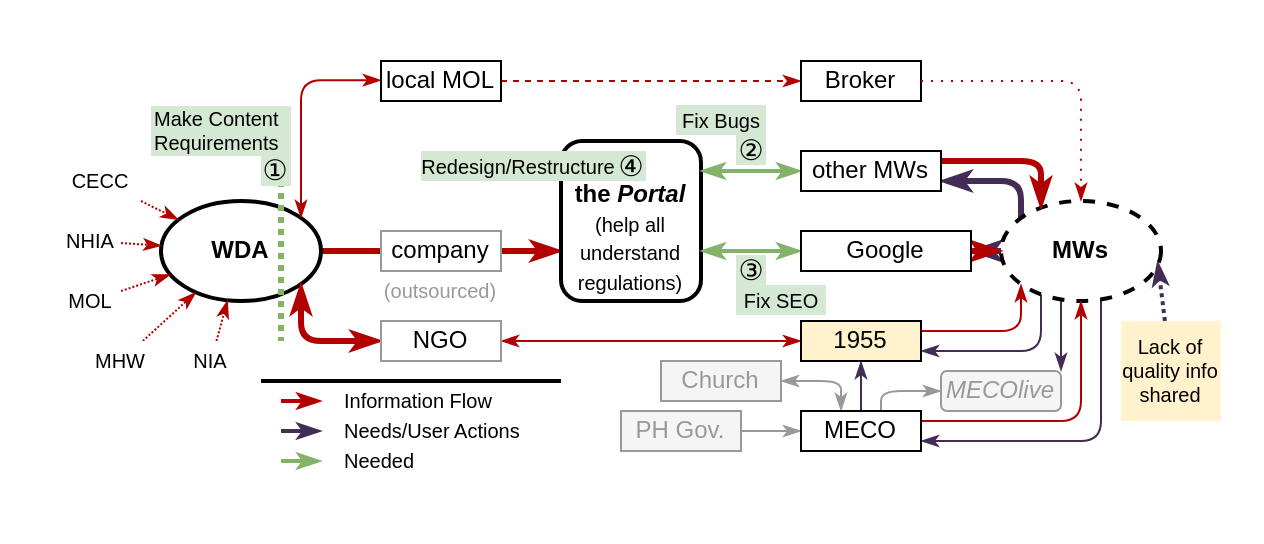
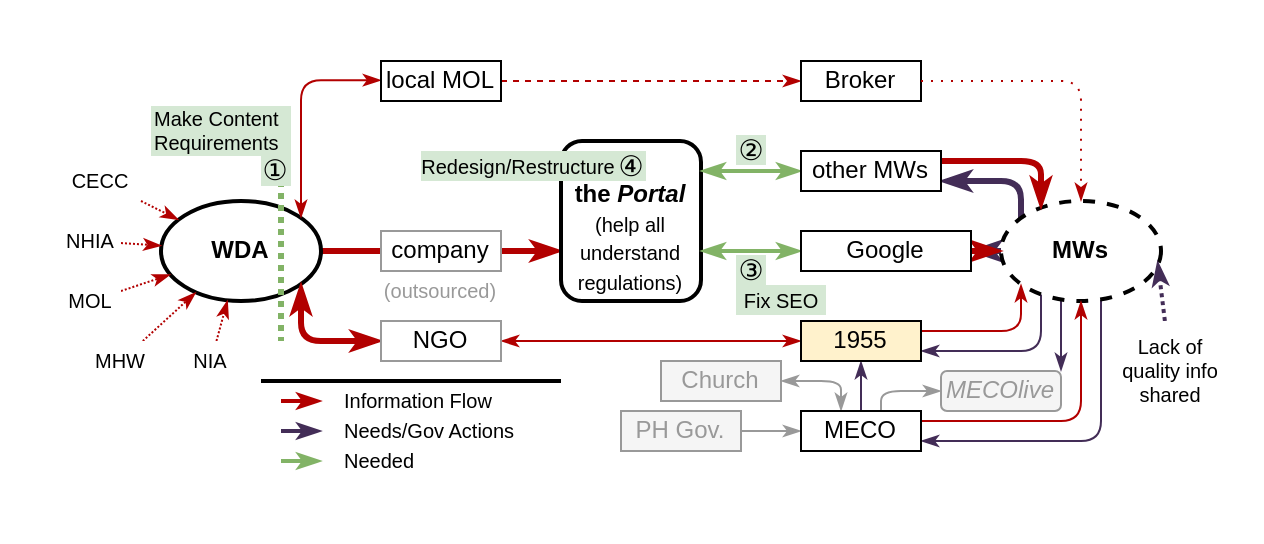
  <mxCell id="0" />
  <mxCell id="1" parent="0" />
  <mxCell id="2" value="" style="rounded=0;whiteSpace=wrap;html=1;strokeColor=none;" parent="1" vertex="1"><mxGeometry x="20" y="20" width="590" height="230" as="geometry" /></mxCell>
  <mxCell id="3" style="edgeStyle=orthogonalEdgeStyle;rounded=0;orthogonalLoop=1;jettySize=auto;html=1;endArrow=classicThin;endFill=1;fillColor=#e51400;strokeColor=#B20000;strokeWidth=3;" parent="1" source="4" target="16" edge="1"><mxGeometry relative="1" as="geometry"><Array as="points"><mxPoint x="260" y="125.41" /><mxPoint x="260" y="125.41" /></Array></mxGeometry></mxCell>
  <mxCell id="4" value="WDA" style="ellipse;whiteSpace=wrap;html=1;fontStyle=1;strokeWidth=2;" parent="1" vertex="1"><mxGeometry x="80" y="100" width="80" height="50" as="geometry" /></mxCell>
  <mxCell id="5" style="edgeStyle=orthogonalEdgeStyle;rounded=1;orthogonalLoop=1;jettySize=auto;html=1;startArrow=none;startFill=0;endArrow=classicThin;endFill=1;fontSize=10;strokeWidth=1;fillColor=#76608a;strokeColor=#432D57;" parent="1" source="10" target="25" edge="1"><mxGeometry relative="1" as="geometry"><Array as="points"><mxPoint x="550" y="220" /></Array></mxGeometry></mxCell>
  <mxCell id="6" style="edgeStyle=orthogonalEdgeStyle;rounded=1;orthogonalLoop=1;jettySize=auto;html=1;startArrow=none;startFill=0;endArrow=classicThin;endFill=1;fontSize=10;strokeWidth=1;fillColor=#76608a;strokeColor=#432D57;" parent="1" source="10" edge="1"><mxGeometry relative="1" as="geometry"><mxPoint x="520" y="136.651" as="sourcePoint" /><mxPoint x="460" y="175" as="targetPoint" /><Array as="points"><mxPoint x="520" y="175" /></Array></mxGeometry></mxCell>
  <mxCell id="7" style="edgeStyle=orthogonalEdgeStyle;rounded=1;orthogonalLoop=1;jettySize=auto;html=1;startArrow=none;startFill=0;endArrow=classicThin;endFill=1;fontSize=10;strokeWidth=3;fillColor=#76608a;strokeColor=#432D57;" parent="1" source="10" target="28" edge="1"><mxGeometry relative="1" as="geometry"><Array as="points"><mxPoint x="480" y="130" /><mxPoint x="480" y="130" /></Array></mxGeometry></mxCell>
  <mxCell id="8" style="edgeStyle=orthogonalEdgeStyle;rounded=1;orthogonalLoop=1;jettySize=auto;html=1;startArrow=none;startFill=0;endArrow=classicThin;endFill=1;fontSize=10;strokeWidth=3;fillColor=#76608a;strokeColor=#432D57;" parent="1" source="10" target="31" edge="1"><mxGeometry relative="1" as="geometry"><Array as="points"><mxPoint x="510" y="90" /></Array></mxGeometry></mxCell>
  <mxCell id="9" style="edgeStyle=orthogonalEdgeStyle;rounded=1;orthogonalLoop=1;jettySize=auto;html=1;startArrow=none;startFill=0;endArrow=classicThin;endFill=1;strokeColor=#432D57;strokeWidth=1;fontSize=10;fontColor=#999999;fillColor=#76608a;" parent="1" source="10" target="33" edge="1"><mxGeometry relative="1" as="geometry"><Array as="points"><mxPoint x="530" y="180" /><mxPoint x="530" y="180" /></Array></mxGeometry></mxCell>
  <mxCell id="10" value="MWs" style="ellipse;whiteSpace=wrap;html=1;fontStyle=1;strokeWidth=2;dashed=1;" parent="1" vertex="1"><mxGeometry x="500" y="100" width="80" height="50" as="geometry" /></mxCell>
  <mxCell id="11" value="company" style="rounded=0;whiteSpace=wrap;html=1;strokeColor=#999999;" parent="1" vertex="1"><mxGeometry x="190" y="115" width="60" height="20" as="geometry" /></mxCell>
  <mxCell id="12" style="edgeStyle=orthogonalEdgeStyle;rounded=1;orthogonalLoop=1;jettySize=auto;html=1;endArrow=classicThin;endFill=1;startArrow=classicThin;startFill=1;fillColor=#e51400;strokeColor=#B20000;strokeWidth=3;" parent="1" source="14" target="4" edge="1"><mxGeometry relative="1" as="geometry"><Array as="points"><mxPoint x="150" y="170" /></Array></mxGeometry></mxCell>
  <mxCell id="13" style="edgeStyle=orthogonalEdgeStyle;rounded=1;orthogonalLoop=1;jettySize=auto;html=1;startArrow=classicThin;startFill=1;endArrow=classicThin;endFill=1;fontSize=10;fillColor=#e51400;strokeColor=#B20000;strokeWidth=1;" parent="1" source="14" target="20" edge="1"><mxGeometry relative="1" as="geometry" /></mxCell>
  <mxCell id="14" value="NGO" style="rounded=0;whiteSpace=wrap;html=1;strokeColor=#999999;" parent="1" vertex="1"><mxGeometry x="190" y="160" width="60" height="20" as="geometry" /></mxCell>
  <mxCell id="15" value="(outsourced)" style="text;html=1;align=center;verticalAlign=middle;whiteSpace=wrap;rounded=0;fontSize=10;fontColor=#999999;" parent="1" vertex="1"><mxGeometry x="190" y="140" width="60" height="10" as="geometry" /></mxCell>
  <mxCell id="16" value="&lt;b&gt;the &lt;i&gt;Portal&lt;/i&gt;&lt;/b&gt;&lt;br&gt;&lt;font style=&quot;font-size: 10px&quot;&gt;(help all understand regulations)&lt;/font&gt;" style="rounded=1;whiteSpace=wrap;html=1;verticalAlign=bottom;strokeWidth=2;" parent="1" vertex="1"><mxGeometry x="280" y="70" width="70" height="80" as="geometry" /></mxCell>
  <mxCell id="17" value="PH Gov." style="rounded=0;whiteSpace=wrap;html=1;fillColor=#f5f5f5;strokeColor=#999999;fontColor=#999999;" parent="1" vertex="1"><mxGeometry x="310" y="205" width="60" height="20" as="geometry" /></mxCell>
  <mxCell id="18" style="edgeStyle=orthogonalEdgeStyle;rounded=1;orthogonalLoop=1;jettySize=auto;html=1;startArrow=none;startFill=0;endArrow=classicThin;endFill=1;fontSize=10;fillColor=#76608a;strokeColor=#432D57;strokeWidth=1;" parent="1" source="25" target="20" edge="1"><mxGeometry relative="1" as="geometry"><mxPoint x="410" y="190" as="sourcePoint" /><Array as="points"><mxPoint x="430" y="190" /><mxPoint x="430" y="190" /></Array></mxGeometry></mxCell>
  <mxCell id="19" style="edgeStyle=orthogonalEdgeStyle;rounded=1;orthogonalLoop=1;jettySize=auto;html=1;startArrow=none;startFill=0;endArrow=classicThin;endFill=1;fontSize=10;fillColor=#e51400;strokeColor=#B20000;" parent="1" target="10" edge="1"><mxGeometry relative="1" as="geometry"><mxPoint x="460" y="165" as="sourcePoint" /><mxPoint x="510" y="131.536" as="targetPoint" /><Array as="points"><mxPoint x="510" y="165" /></Array></mxGeometry></mxCell>
  <mxCell id="20" value="1955" style="rounded=0;whiteSpace=wrap;html=1;fillColor=#fff2cc;" parent="1" vertex="1"><mxGeometry x="400" y="160" width="60" height="20" as="geometry" /></mxCell>
  <mxCell id="21" style="edgeStyle=orthogonalEdgeStyle;rounded=1;orthogonalLoop=1;jettySize=auto;html=1;startArrow=none;startFill=0;endArrow=classicThin;endFill=1;fontSize=10;fillColor=#e51400;strokeColor=#999999;" parent="1" source="17" target="25" edge="1"><mxGeometry relative="1" as="geometry"><Array as="points" /></mxGeometry></mxCell>
  <mxCell id="22" style="edgeStyle=orthogonalEdgeStyle;rounded=1;orthogonalLoop=1;jettySize=auto;html=1;startArrow=classicThin;startFill=1;endArrow=classicThin;endFill=1;fontSize=10;fillColor=#f5f5f5;strokeColor=#999999;" parent="1" source="25" target="32" edge="1"><mxGeometry relative="1" as="geometry"><Array as="points"><mxPoint x="420" y="190" /></Array></mxGeometry></mxCell>
  <mxCell id="23" style="edgeStyle=orthogonalEdgeStyle;rounded=1;orthogonalLoop=1;jettySize=auto;html=1;startArrow=none;startFill=0;endArrow=classicThin;endFill=1;fontSize=10;fillColor=#e51400;strokeColor=#999999;" parent="1" source="25" target="33" edge="1"><mxGeometry relative="1" as="geometry"><Array as="points"><mxPoint x="440" y="195" /></Array></mxGeometry></mxCell>
  <mxCell id="24" style="edgeStyle=orthogonalEdgeStyle;rounded=1;orthogonalLoop=1;jettySize=auto;html=1;startArrow=none;startFill=0;endArrow=classicThin;endFill=1;fontSize=10;fillColor=#e51400;strokeColor=#B20000;" parent="1" source="25" target="10" edge="1"><mxGeometry relative="1" as="geometry"><Array as="points"><mxPoint x="540" y="210" /></Array></mxGeometry></mxCell>
  <mxCell id="25" value="MECO" style="rounded=0;whiteSpace=wrap;html=1;" parent="1" vertex="1"><mxGeometry x="400" y="205" width="60" height="20" as="geometry" /></mxCell>
  <mxCell id="26" style="edgeStyle=orthogonalEdgeStyle;orthogonalLoop=1;jettySize=auto;html=1;startArrow=classicThin;startFill=1;endArrow=classicThin;endFill=1;fontSize=10;fillColor=#d5e8d4;strokeColor=#82b366;strokeWidth=2;" parent="1" source="28" target="16" edge="1"><mxGeometry relative="1" as="geometry"><mxPoint x="360" y="130" as="targetPoint" /><Array as="points"><mxPoint x="380" y="125" /><mxPoint x="380" y="125" /></Array></mxGeometry></mxCell>
  <mxCell id="27" style="edgeStyle=orthogonalEdgeStyle;rounded=1;orthogonalLoop=1;jettySize=auto;html=1;startArrow=none;startFill=0;endArrow=classicThin;endFill=1;fontSize=10;fillColor=#e51400;strokeColor=#B20000;strokeWidth=3;" parent="1" source="28" target="10" edge="1"><mxGeometry relative="1" as="geometry"><Array as="points"><mxPoint x="480" y="120" /><mxPoint x="480" y="120" /></Array></mxGeometry></mxCell>
  <mxCell id="28" value="Google" style="rounded=0;whiteSpace=wrap;html=1;" parent="1" vertex="1"><mxGeometry x="400" y="115" width="85" height="20" as="geometry" /></mxCell>
  <mxCell id="29" style="edgeStyle=orthogonalEdgeStyle;orthogonalLoop=1;jettySize=auto;html=1;startArrow=classicThin;startFill=1;endArrow=classicThin;endFill=1;fontSize=10;rounded=1;fillColor=#d5e8d4;strokeColor=#82b366;strokeWidth=2;" parent="1" source="31" target="16" edge="1"><mxGeometry relative="1" as="geometry"><mxPoint x="400" y="90" as="sourcePoint" /><mxPoint x="360" y="90" as="targetPoint" /><Array as="points"><mxPoint x="360" y="85" /><mxPoint x="360" y="85" /></Array></mxGeometry></mxCell>
  <mxCell id="30" style="edgeStyle=orthogonalEdgeStyle;rounded=1;orthogonalLoop=1;jettySize=auto;html=1;startArrow=none;startFill=0;endArrow=classicThin;endFill=1;fontSize=10;fillColor=#e51400;strokeColor=#B20000;strokeWidth=3;" parent="1" source="31" target="10" edge="1"><mxGeometry relative="1" as="geometry"><Array as="points"><mxPoint x="520" y="80" /></Array></mxGeometry></mxCell>
  <mxCell id="31" value="other MWs" style="rounded=0;whiteSpace=wrap;html=1;" parent="1" vertex="1"><mxGeometry x="400" y="75" width="70" height="20" as="geometry" /></mxCell>
  <mxCell id="32" value="Church" style="rounded=0;whiteSpace=wrap;html=1;fillColor=#f5f5f5;fontColor=#999999;strokeColor=#999999;" parent="1" vertex="1"><mxGeometry x="330" y="180" width="60" height="20" as="geometry" /></mxCell>
  <mxCell id="33" value="&lt;i&gt;MECOlive&lt;/i&gt;" style="rounded=1;whiteSpace=wrap;html=1;fillColor=#f5f5f5;fontColor=#999999;strokeColor=#999999;" parent="1" vertex="1"><mxGeometry x="470" y="185" width="60" height="20" as="geometry" /></mxCell>
- <mxCell id="34" value="Fix Bugs" style="text;html=1;fillColor=#d5e8d4;align=center;verticalAlign=middle;whiteSpace=wrap;rounded=0;fontSize=10;" parent="1" vertex="1"><mxGeometry x="337.5" y="52" width="45" height="15" as="geometry" /></mxCell>
  <mxCell id="35" value="Fix SEO" style="text;html=1;fillColor=#d5e8d4;align=center;verticalAlign=middle;whiteSpace=wrap;rounded=0;fontSize=10;" parent="1" vertex="1"><mxGeometry x="367.5" y="142" width="45" height="15" as="geometry" /></mxCell>
  <mxCell id="36" value="Redesign/Restructure" style="text;html=1;fillColor=#d5e8d4;align=center;verticalAlign=middle;whiteSpace=wrap;rounded=0;fontSize=10;" parent="1" vertex="1"><mxGeometry x="210" y="75" width="97.5" height="15" as="geometry" /></mxCell>
  <mxCell id="37" style="edgeStyle=orthogonalEdgeStyle;rounded=1;orthogonalLoop=1;jettySize=auto;html=1;dashed=1;dashPattern=1 1;startArrow=none;startFill=0;endArrow=none;endFill=0;strokeColor=#82b366;strokeWidth=3;fontSize=10;fontColor=#999999;fillColor=#d5e8d4;" parent="1" edge="1"><mxGeometry relative="1" as="geometry"><mxPoint x="140" y="170" as="targetPoint" /><Array as="points"><mxPoint x="140" y="132.41" /><mxPoint x="140" y="132.41" /></Array><mxPoint x="140" y="90" as="sourcePoint" /></mxGeometry></mxCell>
  <mxCell id="38" value="Information Flow" style="text;html=1;strokeColor=none;fillColor=none;align=left;verticalAlign=middle;whiteSpace=wrap;rounded=0;fontSize=10;" parent="1" vertex="1"><mxGeometry x="170" y="195" width="100" height="10" as="geometry" /></mxCell>
- <mxCell id="39" value="Needs/User Actions" style="text;html=1;strokeColor=none;fillColor=none;align=left;verticalAlign=middle;whiteSpace=wrap;rounded=0;fontSize=10;" parent="1" vertex="1"><mxGeometry x="170" y="210" width="100" height="10" as="geometry" /></mxCell>
+ <mxCell id="39" value="Needs/Gov Actions" style="text;html=1;strokeColor=none;fillColor=none;align=left;verticalAlign=middle;whiteSpace=wrap;rounded=0;fontSize=10;" parent="1" vertex="1"><mxGeometry x="170" y="210" width="100" height="10" as="geometry" /></mxCell>
  <mxCell id="40" value="" style="endArrow=classicThin;html=1;strokeColor=#B20000;strokeWidth=2;fontSize=10;fontColor=#999999;endFill=1;fillColor=#e51400;" parent="1" edge="1"><mxGeometry width="50" height="50" relative="1" as="geometry"><mxPoint x="140" y="200" as="sourcePoint" /><mxPoint x="160" y="200" as="targetPoint" /></mxGeometry></mxCell>
  <mxCell id="41" value="" style="endArrow=classicThin;html=1;strokeColor=#432D57;strokeWidth=2;fontSize=10;fontColor=#999999;endFill=1;fillColor=#76608a;" parent="1" edge="1"><mxGeometry width="50" height="50" relative="1" as="geometry"><mxPoint x="140" y="215" as="sourcePoint" /><mxPoint x="160" y="215" as="targetPoint" /></mxGeometry></mxCell>
  <mxCell id="42" value="Needed" style="text;html=1;strokeColor=none;fillColor=none;align=left;verticalAlign=middle;whiteSpace=wrap;rounded=0;fontSize=10;" parent="1" vertex="1"><mxGeometry x="170" y="225" width="100" height="10" as="geometry" /></mxCell>
  <mxCell id="43" value="" style="endArrow=classicThin;html=1;strokeColor=#82b366;strokeWidth=2;fontSize=10;fontColor=#999999;endFill=1;fillColor=#d5e8d4;" parent="1" edge="1"><mxGeometry width="50" height="50" relative="1" as="geometry"><mxPoint x="140" y="230" as="sourcePoint" /><mxPoint x="160" y="230" as="targetPoint" /></mxGeometry></mxCell>
  <mxCell id="44" style="rounded=1;orthogonalLoop=1;jettySize=auto;html=1;startArrow=none;startFill=0;endArrow=classicThin;endFill=1;strokeWidth=1;fontSize=10;fontColor=#999999;fillColor=#e51400;strokeColor=#B20000;dashed=1;dashPattern=1 1;" parent="1" source="45" target="4" edge="1"><mxGeometry relative="1" as="geometry" /></mxCell>
  <mxCell id="45" value="MOL" style="rounded=0;whiteSpace=wrap;html=1;strokeColor=none;fontSize=10;" parent="1" vertex="1"><mxGeometry x="30" y="140" width="30" height="20" as="geometry" /></mxCell>
  <mxCell id="46" style="edgeStyle=none;rounded=1;orthogonalLoop=1;jettySize=auto;html=1;dashed=1;dashPattern=1 1;startArrow=none;startFill=0;endArrow=classicThin;endFill=1;strokeColor=#B20000;strokeWidth=1;fontSize=10;fontColor=#999999;fillColor=#e51400;" parent="1" source="47" target="4" edge="1"><mxGeometry relative="1" as="geometry" /></mxCell>
  <mxCell id="47" value="NIA" style="rounded=0;whiteSpace=wrap;html=1;strokeColor=none;fontSize=10;" parent="1" vertex="1"><mxGeometry x="90" y="170" width="30" height="20" as="geometry" /></mxCell>
  <mxCell id="48" style="edgeStyle=none;rounded=1;orthogonalLoop=1;jettySize=auto;html=1;dashed=1;dashPattern=1 1;startArrow=none;startFill=0;endArrow=classicThin;endFill=1;strokeColor=#B20000;strokeWidth=1;fontSize=10;fontColor=#999999;fillColor=#e51400;" parent="1" source="49" target="4" edge="1"><mxGeometry relative="1" as="geometry" /></mxCell>
  <mxCell id="49" value="CECC" style="rounded=0;whiteSpace=wrap;html=1;strokeColor=none;fontSize=10;" parent="1" vertex="1"><mxGeometry x="30" y="80" width="40" height="20" as="geometry" /></mxCell>
  <mxCell id="50" style="edgeStyle=none;rounded=1;orthogonalLoop=1;jettySize=auto;html=1;dashed=1;dashPattern=1 1;startArrow=none;startFill=0;endArrow=classicThin;endFill=1;strokeColor=#B20000;strokeWidth=1;fontSize=10;fontColor=#999999;fillColor=#e51400;" parent="1" source="51" target="4" edge="1"><mxGeometry relative="1" as="geometry" /></mxCell>
  <mxCell id="51" value="MHW" style="rounded=0;whiteSpace=wrap;html=1;strokeColor=none;fontSize=10;" parent="1" vertex="1"><mxGeometry x="40" y="170" width="40" height="20" as="geometry" /></mxCell>
  <mxCell id="52" style="edgeStyle=none;rounded=1;orthogonalLoop=1;jettySize=auto;html=1;dashed=1;dashPattern=1 1;startArrow=none;startFill=0;endArrow=classicThin;endFill=1;strokeColor=#B20000;strokeWidth=1;fontSize=10;fontColor=#999999;fillColor=#e51400;" parent="1" source="53" target="4" edge="1"><mxGeometry relative="1" as="geometry" /></mxCell>
  <mxCell id="53" value="NHIA" style="rounded=0;whiteSpace=wrap;html=1;strokeColor=none;fontSize=10;" parent="1" vertex="1"><mxGeometry x="30" y="110" width="30" height="20" as="geometry" /></mxCell>
  <mxCell id="54" value="&lt;p style=&quot;text-align: left&quot;&gt;&lt;span style=&quot;font-size: 14px&quot;&gt;③&lt;/span&gt;&lt;br&gt;&lt;/p&gt;" style="text;html=1;align=center;verticalAlign=middle;whiteSpace=wrap;rounded=0;fillColor=#d5e8d4;" parent="1" vertex="1"><mxGeometry x="367.5" y="127" width="15" height="15" as="geometry" /></mxCell>
  <mxCell id="55" value="" style="endArrow=none;html=1;strokeWidth=2;fontSize=10;fontColor=#999999;" parent="1" edge="1"><mxGeometry width="50" height="50" relative="1" as="geometry"><mxPoint x="130" y="190" as="sourcePoint" /><mxPoint x="280" y="190" as="targetPoint" /></mxGeometry></mxCell>
  <mxCell id="56" style="edgeStyle=orthogonalEdgeStyle;rounded=1;orthogonalLoop=1;jettySize=auto;html=1;startArrow=classicThin;startFill=1;endArrow=classicThin;endFill=1;strokeWidth=1;fillColor=#e51400;strokeColor=#B20000;" parent="1" source="4" target="58" edge="1"><mxGeometry relative="1" as="geometry"><mxPoint x="150.029" y="115.594" as="sourcePoint" /><Array as="points"><mxPoint x="150" y="39.59" /></Array></mxGeometry></mxCell>
  <mxCell id="57" style="edgeStyle=orthogonalEdgeStyle;rounded=0;orthogonalLoop=1;jettySize=auto;html=1;startArrow=none;startFill=0;endArrow=classicThin;endFill=1;strokeWidth=1;fillColor=#e51400;strokeColor=#B20000;dashed=1;" parent="1" source="58" target="59" edge="1"><mxGeometry relative="1" as="geometry" /></mxCell>
  <mxCell id="58" value="local MOL" style="rounded=0;whiteSpace=wrap;html=1;" parent="1" vertex="1"><mxGeometry x="190" y="30" width="60" height="20" as="geometry" /></mxCell>
  <mxCell id="59" value="Broker" style="rounded=0;whiteSpace=wrap;html=1;" parent="1" vertex="1"><mxGeometry x="400" y="30" width="60" height="20" as="geometry" /></mxCell>
  <mxCell id="60" style="edgeStyle=orthogonalEdgeStyle;rounded=1;orthogonalLoop=1;jettySize=auto;html=1;startArrow=none;startFill=0;endArrow=classicThin;endFill=1;strokeColor=#B20000;strokeWidth=1;fillColor=#e51400;dashed=1;dashPattern=1 4;" parent="1" source="59" target="10" edge="1"><mxGeometry relative="1" as="geometry"><mxPoint x="460" y="40.7" as="sourcePoint" /><mxPoint x="540" y="107.7" as="targetPoint" /></mxGeometry></mxCell>
  <mxCell id="61" value="Make Content Requirements" style="text;html=1;fillColor=#d5e8d4;align=left;verticalAlign=middle;whiteSpace=wrap;rounded=0;fontSize=10;" parent="1" vertex="1"><mxGeometry x="75" y="52.5" width="70" height="25" as="geometry" /></mxCell>
  <mxCell id="62" style="rounded=0;orthogonalLoop=1;jettySize=auto;html=1;startArrow=none;startFill=0;endArrow=classicThin;endFill=1;strokeWidth=2;fontSize=10;fontColor=#999999;fillColor=#76608a;strokeColor=#432D57;dashed=1;dashPattern=1 1;entryX=0.979;entryY=0.607;entryDx=0;entryDy=0;entryPerimeter=0;" parent="1" source="63" target="10" edge="1"><mxGeometry relative="1" as="geometry"><mxPoint x="579.04" y="130.11" as="targetPoint" /></mxGeometry></mxCell>
- <mxCell id="63" value="Lack of quality info shared" style="rounded=0;whiteSpace=wrap;html=1;strokeColor=none;fontSize=10;fillColor=#fff2cc;" parent="1" vertex="1"><mxGeometry x="560" y="160" width="50" height="50" as="geometry" /></mxCell>
+ <mxCell id="63" value="Lack of quality info shared" style="rounded=0;whiteSpace=wrap;html=1;strokeColor=none;fontSize=10;" parent="1" vertex="1"><mxGeometry x="560" y="160" width="50" height="50" as="geometry" /></mxCell>
  <mxCell id="64" value="&lt;p&gt;&lt;span style=&quot;font-size: 14px ; text-align: left&quot;&gt;②&lt;/span&gt;&lt;/p&gt;" style="text;html=1;align=center;verticalAlign=middle;whiteSpace=wrap;rounded=0;fillColor=#d5e8d4;aspect=fixed;" parent="1" vertex="1"><mxGeometry x="367.5" y="67" width="15" height="15" as="geometry" /></mxCell>
  <mxCell id="65" value="&lt;p&gt;&lt;span style=&quot;font-size: 14px ; text-align: left&quot;&gt;①&lt;/span&gt;&lt;/p&gt;" style="text;html=1;align=center;verticalAlign=middle;whiteSpace=wrap;rounded=0;fillColor=#d5e8d4;aspect=fixed;" parent="1" vertex="1"><mxGeometry x="130" y="77.5" width="15" height="15" as="geometry" /></mxCell>
  <mxCell id="66" value="&lt;p style=&quot;text-align: left&quot;&gt;&lt;span style=&quot;font-size: 14px&quot;&gt;④&lt;/span&gt;&lt;br&gt;&lt;/p&gt;" style="text;html=1;align=center;verticalAlign=middle;whiteSpace=wrap;rounded=0;fillColor=#d5e8d4;aspect=fixed;" parent="1" vertex="1"><mxGeometry x="307.5" y="75" width="15" height="15" as="geometry" /></mxCell>
